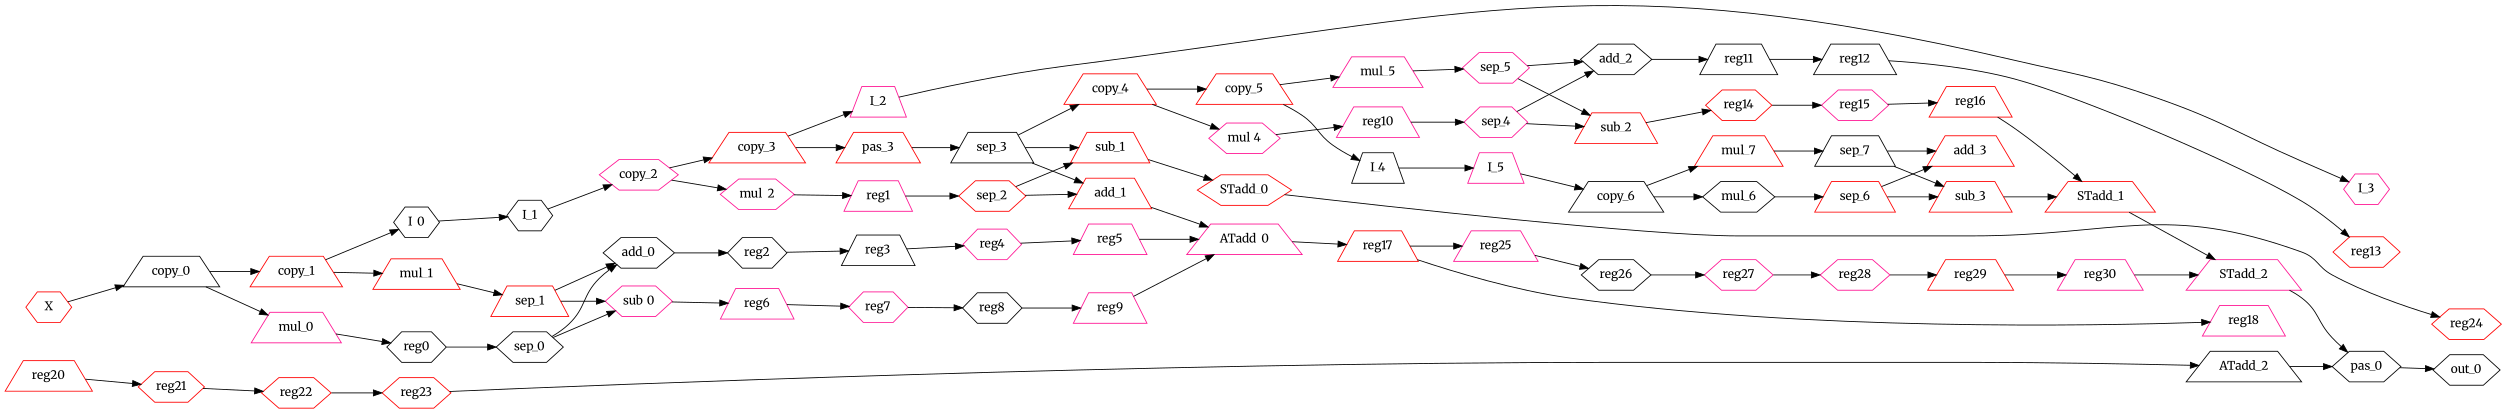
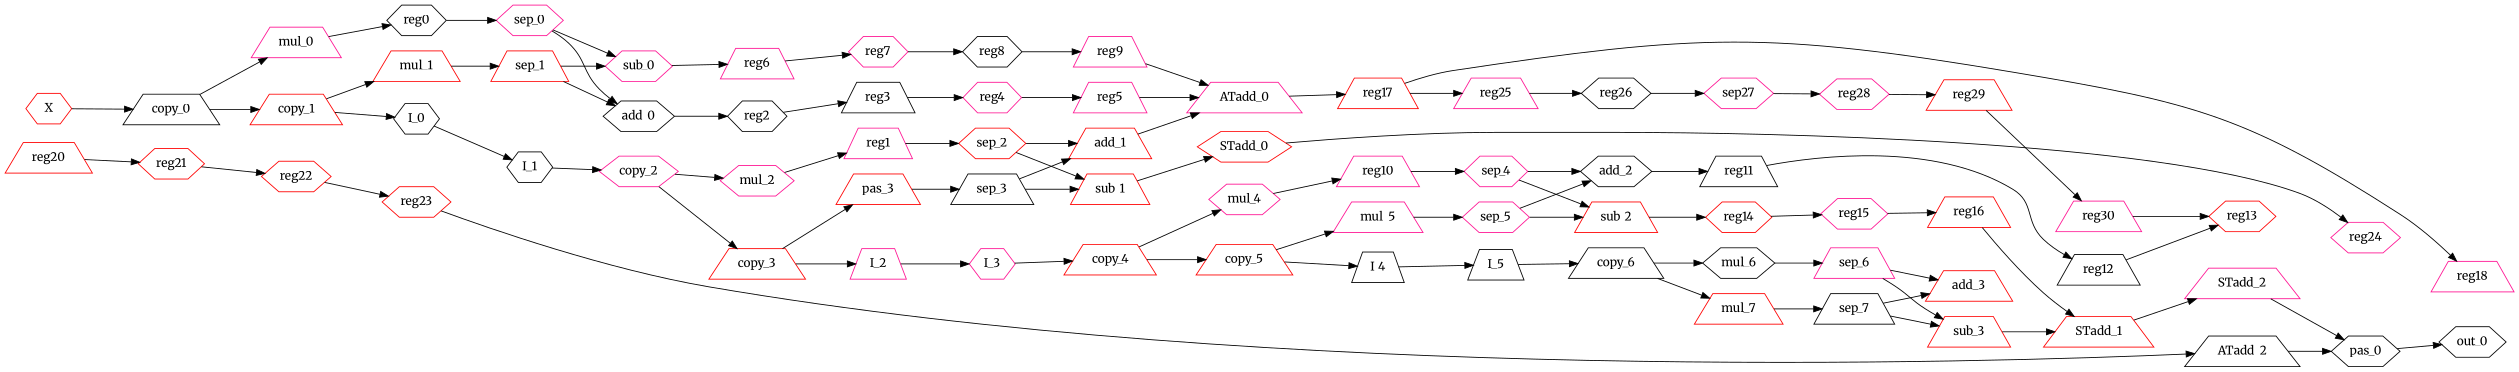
  digraph {
    fontname=Merriweather
    rankdir=LR
    node [color=deeppink fontname=Merriweather shape=trapezium]
    edge [fontname=Merriweather weight=0]
    sub_1 [color=red]
    STadd_0 [color=red shape=hexagon]
-   reg24 [color=red shape=hexagon]
+   reg24 [shape=hexagon]
    ATadd_2 [color=black]
    pas_0 [color=black shape=hexagon]
    out_0 [color=black shape=hexagon]
    copy_2 [shape=hexagon]
    copy_3 [color=red]
    mul_2 [shape=hexagon]
    I_2
    n11 [color=red label=pas_3]
    reg1
    I_3 [shape=hexagon]
    sep_3 [color=black]
    sep_2 [color=red shape=hexagon]
    mul_1 [color=red]
    sep_1 [color=red]
    add_0 [color=black shape=hexagon]
    sub_0 [shape=hexagon]
    reg2 [color=black shape=hexagon]
    reg6
    sub_3 [color=red]
    STadd_1 [color=red]
    STadd_2
    copy_6 [color=black]
    mul_6 [color=black shape=hexagon]
    mul_7 [color=red]
-   sep_6 [color=red]
+   sep_6
    sep_7 [color=black]
    add_3 [color=red]
    add_1 [color=red]
    ATadd_0
    reg17 [color=red]
    reg25
    reg18
    add_2 [color=black shape=hexagon]
    reg11 [color=black]
    reg12 [color=black]
    reg13 [color=red shape=hexagon]
    sep_4 [shape=hexagon]
    sub_2 [color=red]
    reg14 [color=red shape=hexagon]
    reg15 [shape=hexagon]
    copy_5 [color=red]
    mul_5
    I_4 [color=black]
    sep_5 [shape=hexagon]
-   I_5
-   sep_0 [color=black shape=hexagon]
+   I_5 [color=black]
+   sep_0 [shape=hexagon]
    reg3 [color=black]
    reg7 [shape=hexagon]
    copy_4 [color=red]
    mul_4 [shape=hexagon]
    reg10
    reg26 [color=black shape=hexagon]
    I_0 [color=black shape=hexagon]
    I_1 [color=black shape=hexagon]
    copy_1 [color=red]
    reg0 [color=black shape=hexagon]
    mul_0
    reg4 [shape=hexagon]
    copy_0 [color=black]
    reg8 [color=black shape=hexagon]
    reg16 [color=red]
    X [color=red shape=hexagon]
-   reg27 [shape=hexagon]
+   reg27 [shape=hexagon label=sep27]
    reg28 [shape=hexagon]
    reg29 [color=red]
    reg30
    reg9
    reg20 [color=red]
    reg21 [color=red shape=hexagon]
    reg22 [color=red shape=hexagon]
    reg23 [color=red shape=hexagon]
    reg5
    sub_1 -> STadd_0
    STadd_0 -> reg24
    ATadd_2 -> pas_0 [weight=2]
    pas_0 -> out_0
    copy_2 -> copy_3
    copy_2 -> mul_2
    copy_3 -> I_2
    copy_3 -> n11
    mul_2 -> reg1
    I_2 -> I_3
    n11 -> sep_3
    reg1 -> sep_2 [weight=1]
-   sep_3 -> copy_4
+   I_3 -> copy_4
    sep_3 -> sub_1
    sep_3 -> add_1
    sep_2 -> sub_1
    sep_2 -> add_1
    mul_1 -> sep_1
    sep_1 -> add_0
    sep_1 -> sub_0 [weight=1]
    add_0 -> reg2 [weight=1]
    sub_0 -> reg6
    reg2 -> reg3
    reg6 -> reg7
    sub_3 -> STadd_1 [weight=2]
    STadd_1 -> STadd_2
    STadd_2 -> pas_0
    copy_6 -> mul_6 [weight=2]
    copy_6 -> mul_7
    mul_6 -> sep_6 [weight=1]
    mul_7 -> sep_7
    sep_6 -> sub_3 [weight=1]
    sep_6 -> add_3
    sep_7 -> sub_3
    sep_7 -> add_3 [weight=1]
    add_1 -> ATadd_0
    ATadd_0 -> reg17
    reg17 -> reg25
    reg17 -> reg18
    reg25 -> reg26
    add_2 -> reg11 [weight=1]
    reg11 -> reg12
    reg12 -> reg13
    sep_4 -> add_2
    sep_4 -> sub_2
    sub_2 -> reg14
    reg14 -> reg15
    reg15 -> reg16
    copy_5 -> mul_5
    copy_5 -> I_4
    mul_5 -> sep_5
    I_4 -> I_5
    sep_5 -> add_2
    sep_5 -> sub_2
    I_5 -> copy_6
    sep_0 -> add_0
    sep_0 -> sub_0
    reg3 -> reg4
    reg7 -> reg8
    copy_4 -> copy_5 [weight=2]
    copy_4 -> mul_4
    mul_4 -> reg10
    reg10 -> sep_4 [weight=1]
    reg26 -> reg27
    I_0 -> I_1
    I_1 -> copy_2
    copy_1 -> mul_1
    copy_1 -> I_0
    reg0 -> sep_0 [weight=1]
    mul_0 -> reg0
    reg4 -> reg5
    copy_0 -> copy_1 [weight=2]
    copy_0 -> mul_0
    reg8 -> reg9 [weight=1]
    reg16 -> STadd_1
    X -> copy_0
    reg27 -> reg28
    reg28 -> reg29
    reg29 -> reg30
-   reg30 -> STadd_2 [weight=3]
+   reg30 -> reg13 [weight=3]
    reg9 -> ATadd_0
    reg20 -> reg21
    reg21 -> reg22
    reg22 -> reg23
    reg23 -> ATadd_2
    reg5 -> ATadd_0 [weight=2]
  }
